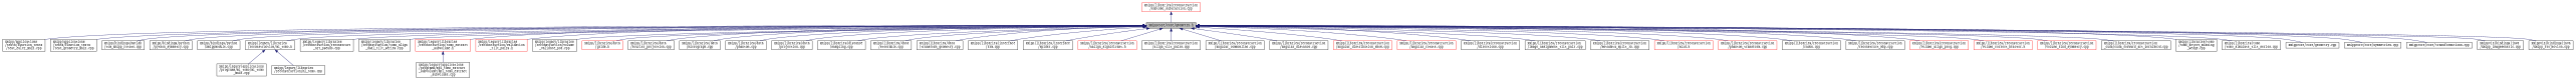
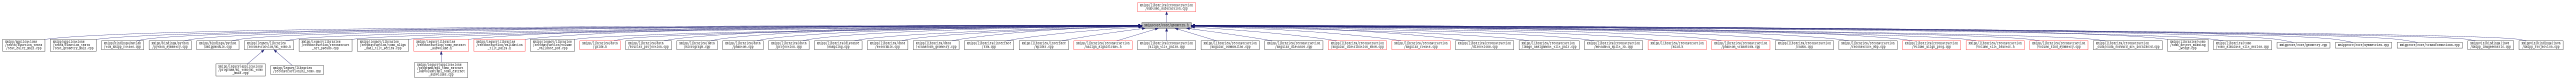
  digraph {
    fontname="Courier Prime"
    node [color=black fillcolor=white fontname="Courier Prime" fontsize=10 shape=record style=filled]
    edge [color=midnightblue dir=back fontname="Courier Prime" fontsize=10 labelfontname=Helvetica labelfontsize=10 style=solid]
    n1 [fillcolor=grey75 fontcolor=black height=0.2 label="xmippCore/core/geometry.h" width=0.4]
    n2 [height=0.2 label="xmipp/applications\l/tests/function_tests\l/test_euler_main.cpp" width=0.4]
    n3 [height=0.2 label="xmipp/applications\l/tests/function_tests\l/test_geometry_main.cpp" width=0.4]
    n4 [height=0.2 label="xmipp/bindings/matlab\l/tom_xmipp_rotate.cpp" width=0.4]
    n5 [height=0.2 label="xmipp/bindings/python\l/python_symmetry.cpp" width=0.4]
    n6 [height=0.2 label="xmipp/bindings/python\l/xmippmodule.cpp" width=0.4]
    n7 [height=0.2 label="xmipp/legacy/libraries\l/reconstruction/ml_tomo.h" width=0.4]
    n8 [height=0.2 label="xmipp/legacy/libraries\l/reconstruction/reconstruct\l_art_pseudo.cpp" width=0.4]
    n9 [height=0.2 label="xmipp/legacy/libraries\l/reconstruction/tomo_align\l_dual_tilt_series.cpp" width=0.4]
    n10 [color=red height=0.2 label="xmipp/legacy/libraries\l/reconstruction/tomo_extract\l_subvolume.h" width=0.4]
    n11 [color=red height=0.2 label="xmipp/legacy/libraries\l/reconstruction/validation\l_tilt_pairs.h" width=0.4]
    n12 [height=0.2 label="xmipp/legacy/libraries\l/reconstruction/volume\l_validate_pca.cpp" width=0.4]
    n13 [color=red height=0.2 label="xmipp/libraries/data\l/grids.h" width=0.4]
    n14 [height=0.2 label="xmipp/libraries/data\l/fourier_projection.cpp" width=0.4]
    n15 [height=0.2 label="xmipp/libraries/data\l/micrograph.cpp" width=0.4]
    n16 [height=0.2 label="xmipp/libraries/data\l/phantom.cpp" width=0.4]
    n17 [height=0.2 label="xmipp/libraries/data\l/projection.cpp" width=0.4]
    n18 [height=0.2 label="xmipp/libraries/distance\l/sampling.cpp" width=0.4]
    n19 [height=0.2 label="xmipp/libraries/data\l/steerable.cpp" width=0.4]
    n20 [height=0.2 label="xmipp/libraries/data\l/transform_geometry.cpp" width=0.4]
    n21 [height=0.2 label="xmipp/libraries/interface\l/frm.cpp" width=0.4]
    n22 [height=0.2 label="xmipp/libraries/interface\l/spider.cpp" width=0.4]
    n23 [color=red height=0.2 label="xmipp/libraries/reconstruction\l/aalign_significant.h" width=0.4]
    n24 [height=0.2 label="xmipp/libraries/reconstruction\l/align_tilt_pairs.cpp" width=0.4]
    n25 [height=0.2 label="xmipp/libraries/reconstruction\l/angular_commonline.cpp" width=0.4]
    n26 [height=0.2 label="xmipp/libraries/reconstruction\l/angular_distance.cpp" width=0.4]
    n27 [color=red height=0.2 label="xmipp/libraries/reconstruction\l/angular_distribution_show.cpp" width=0.4]
    n28 [color=red height=0.2 label="xmipp/libraries/reconstruction\l/angular_rotate.cpp" width=0.4]
    n29 [height=0.2 label="xmipp/libraries/reconstruction\l/directions.cpp" width=0.4]
    n30 [height=0.2 label="xmipp/libraries/reconstruction\l/image_assignment_tilt_pair.cpp" width=0.4]
    n31 [height=0.2 label="xmipp/libraries/reconstruction\l/metadata_split_3D.cpp" width=0.4]
    n32 [color=red height=0.2 label="xmipp/libraries/reconstruction\l/ml2d.h" width=0.4]
    n33 [color=red height=0.2 label="xmipp/libraries/reconstruction\l/phantom_transform.cpp" width=0.4]
    n34 [height=0.2 label="xmipp/libraries/reconstruction\l/radon.cpp" width=0.4]
    n35 [height=0.2 label="xmipp/libraries/reconstruction\l/reconstruct_wbp.cpp" width=0.4]
    n36 [color=red height=0.2 label="xmipp/libraries/reconstruction\l/volume_align_prog.cpp" width=0.4]
-   n37 [color=red height=0.2 label="xmipp/libraries/reconstruction\l/volume_correct_bfactor.h" width=0.4]
+   n37 [color=red height=0.2 label="xmipp/libraries/reconstruction\l/volume_tilt_bfactor.h" width=0.4]
    n38 [color=red height=0.2 label="xmipp/libraries/reconstruction\l/volume_find_symmetry.cpp" width=0.4]
    n39 [height=0.2 label="xmipp/libraries/reconstruction\l_cuda/cuda_forward_art_zernike3d.cpp" width=0.4]
    n40 [height=0.2 label="xmipp/libraries/tomo\l/tomo_detect_missing\l_wedge.cpp" width=0.4]
    n41 [height=0.2 label="xmipp/libraries/tomo\l/tomo_simulate_tilt_series.cpp" width=0.4]
    n42 [height=0.2 label="xmippCore/core/geometry.cpp" width=0.4]
    n43 [height=0.2 label="xmippCore/core/symmetries.cpp" width=0.4]
    n44 [height=0.2 label="xmippCore/core/transformations.cpp" width=0.4]
    n45 [height=0.2 label="xmippViz/bindings/java\l/xmipp_ImageGeneric.cpp" width=0.4]
    n46 [height=0.2 label="xmippViz/bindings/java\l/xmipp_Projection.cpp" width=0.4]
    n47 [height=0.2 label="xmipp/legacy/applications\l/programs/ml_tomo/ml_tomo\l_main.cpp" width=0.4]
    n48 [height=0.2 label="xmipp/legacy/libraries\l/reconstruction/ml_tomo.cpp" width=0.4]
    n49 [height=0.2 label="xmipp/legacy/applications\l/programs/mpi_tomo_extract\l_subvolume/mpi_tomo_extract\l_subvolume.cpp" width=0.4]
    n50 [color=red height=0.2 label="xmipp/libraries/reconstruction\l/subtomo_subtraction.cpp" width=0.4]
    n1 -> n2
    n1 -> n3
    n1 -> n4
    n1 -> n5
    n1 -> n6
    n1 -> n7
    n1 -> n8
    n1 -> n9
    n1 -> n10
    n1 -> n11
    n1 -> n12
    n1 -> n13
    n1 -> n14
    n1 -> n15
    n1 -> n16
    n1 -> n17
    n1 -> n18
    n1 -> n19
    n1 -> n20
    n1 -> n21
    n1 -> n22
    n1 -> n23
    n1 -> n24
    n1 -> n25
    n1 -> n26
    n1 -> n27
    n1 -> n28
    n1 -> n29
    n1 -> n30
    n1 -> n31
    n1 -> n32
    n1 -> n33
    n1 -> n34
    n1 -> n35
    n1 -> n36
    n1 -> n37
    n1 -> n38
    n1 -> n39
    n1 -> n40
    n1 -> n41
    n1 -> n42
    n1 -> n43
    n1 -> n44
    n1 -> n45
    n1 -> n46
    n7 -> n47
    n7 -> n48
    n10 -> n49
    n50 -> n1
  }
